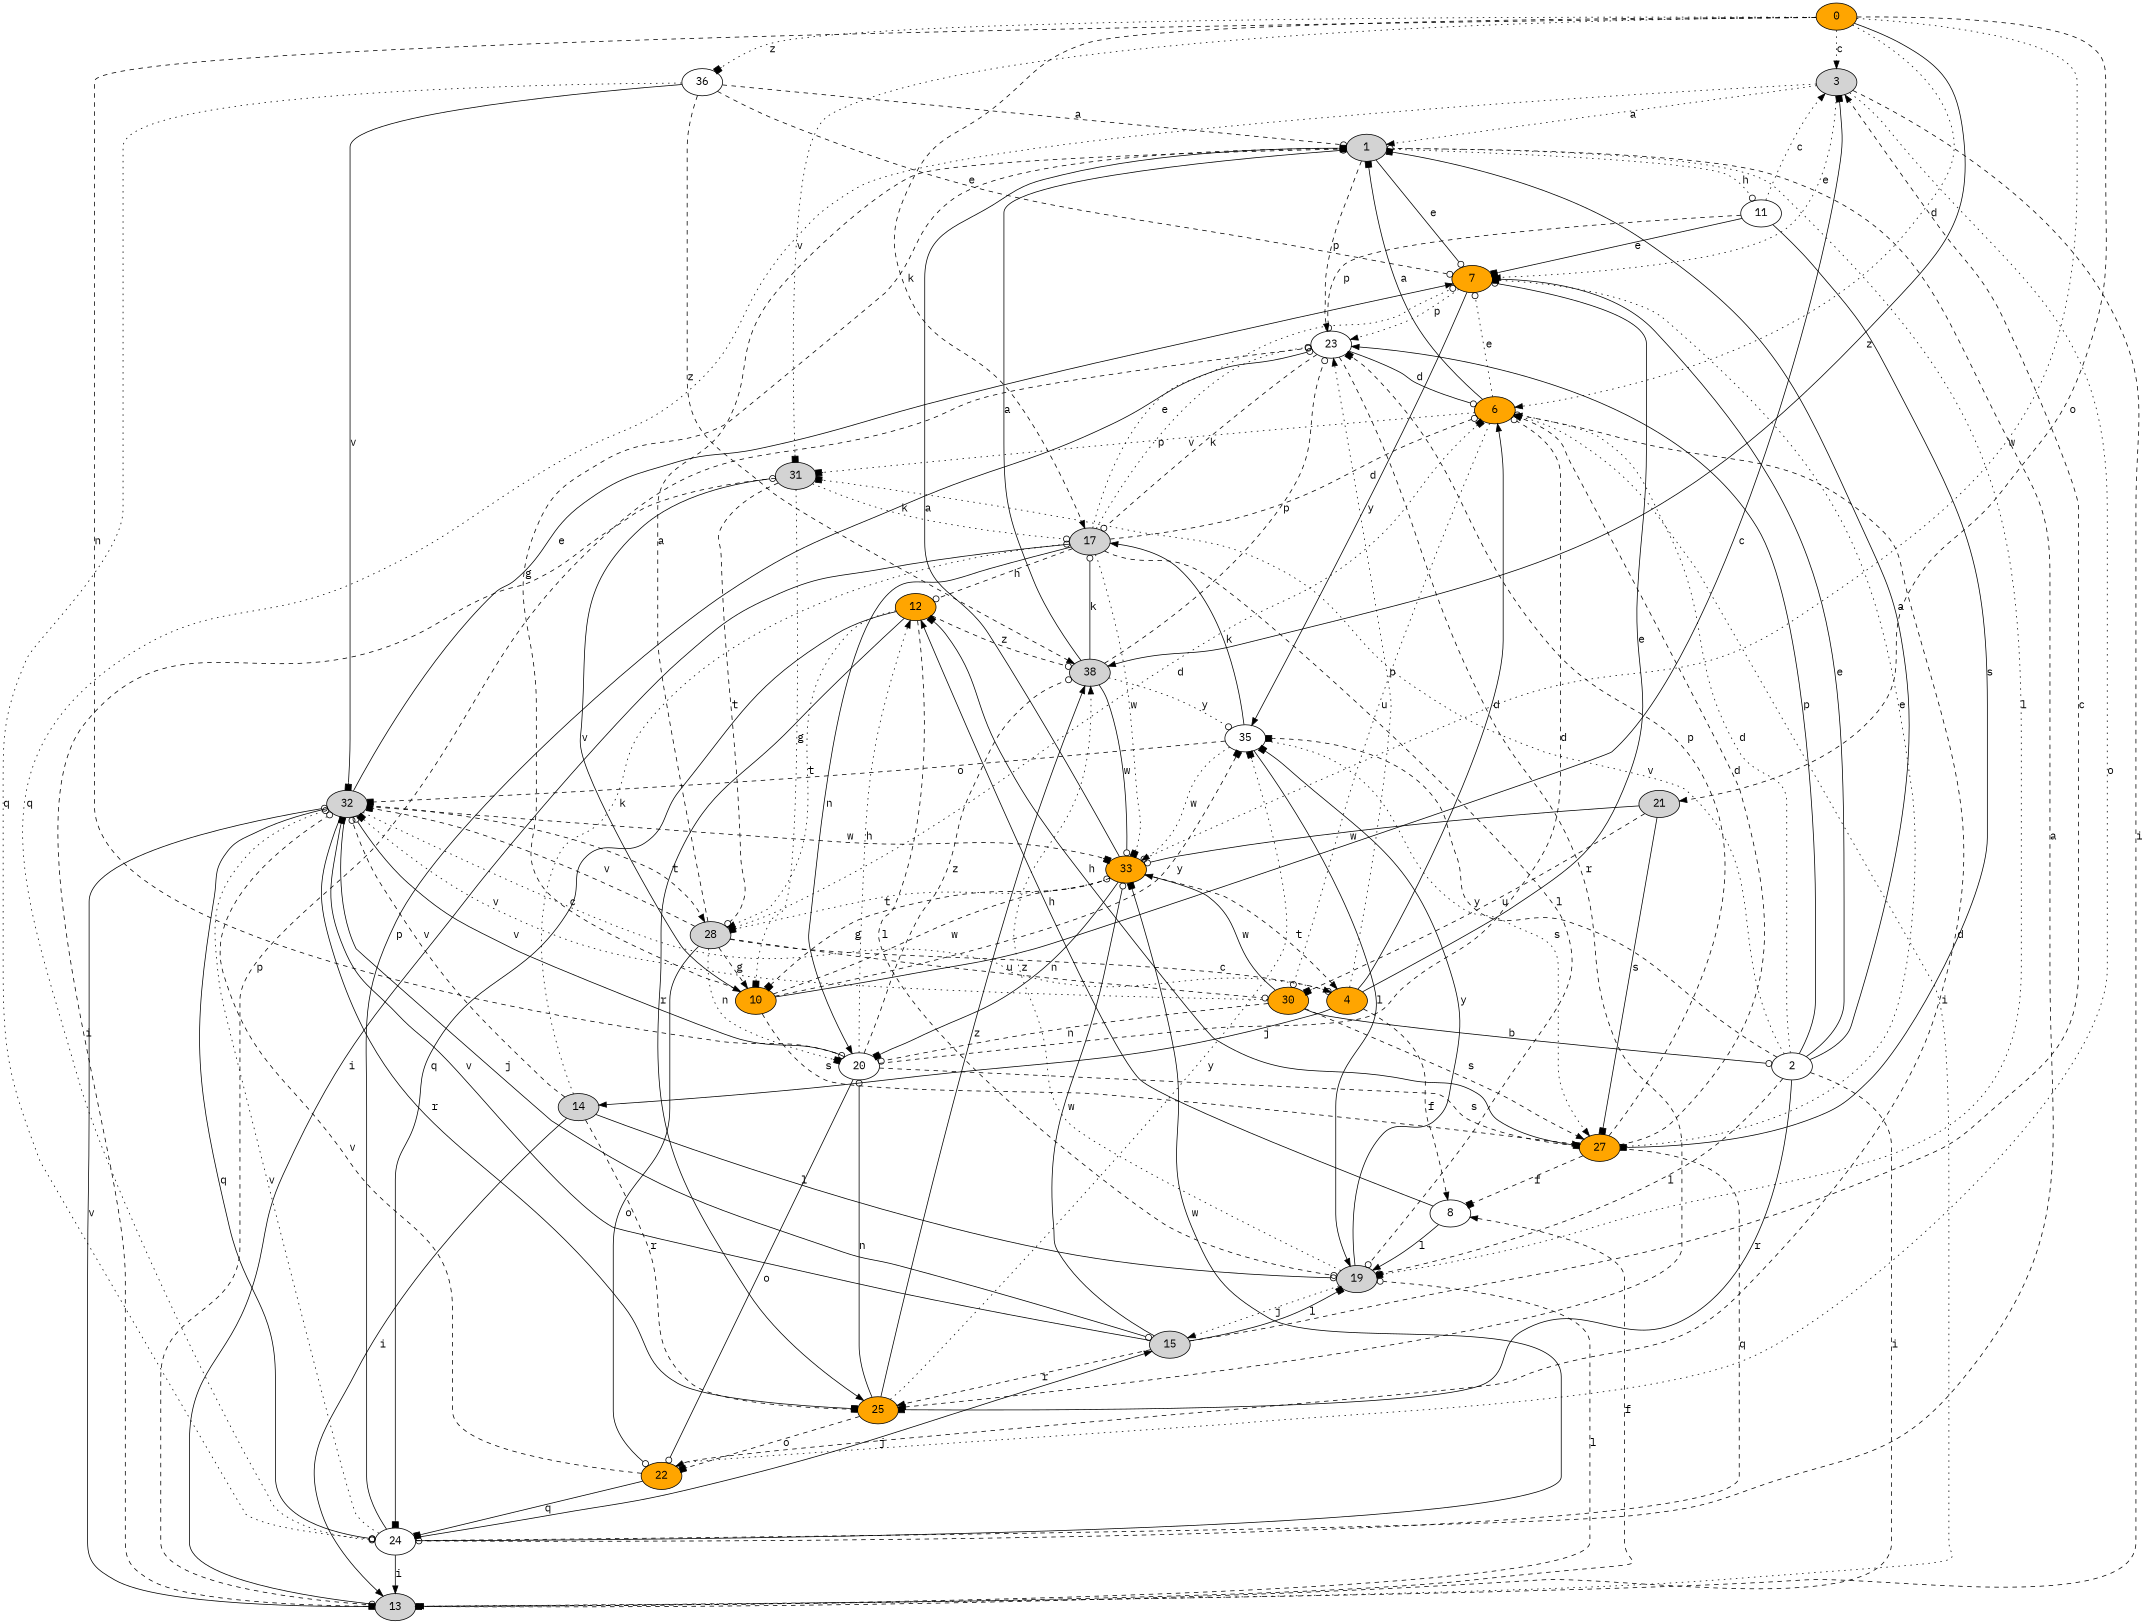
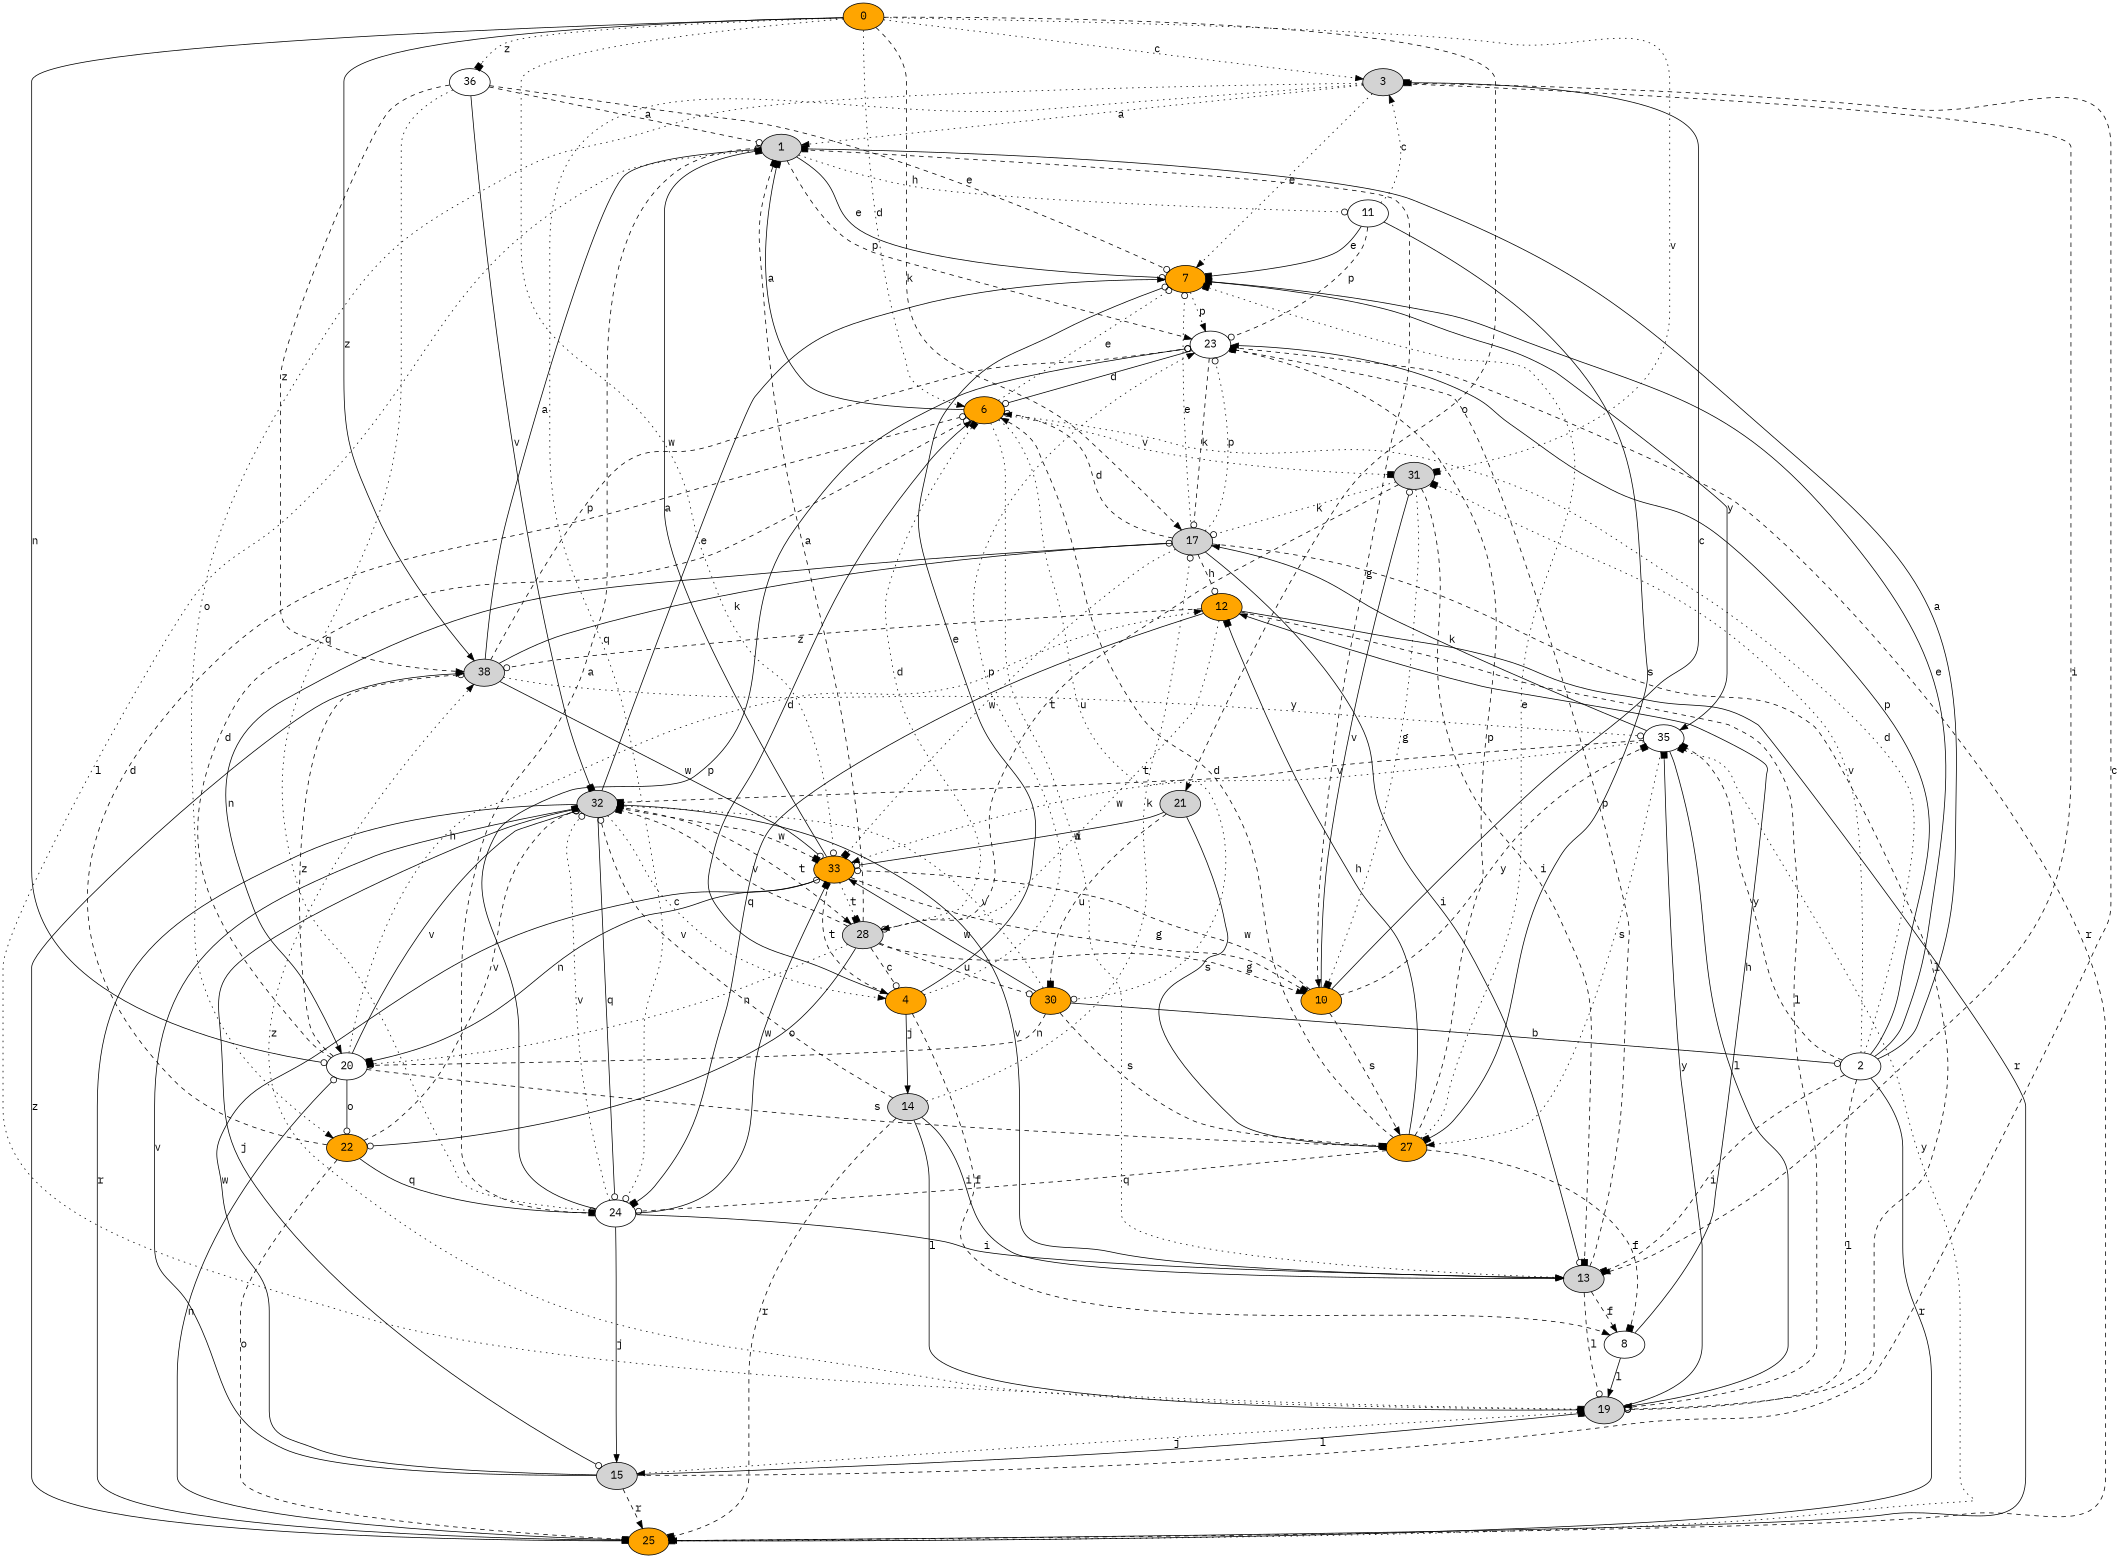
  strict digraph {
    fontname="IBM Plex Mono"
    node [fillcolor=lightgrey fontname="IBM Plex Mono" style=filled]
    edge [arrowhead=odot fontname="IBM Plex Mono" style=dashed]
    0 [fillcolor=orange]
    3
    6 [fillcolor=orange]
    17
    20 [fillcolor=white]
    21
    31
    33 [fillcolor=orange]
    36 [fillcolor=white]
    38
    1
    7 [fillcolor=orange]
    13
    22 [fillcolor=orange]
    24 [fillcolor=white]
    30 [fillcolor=orange]
    19
    23 [fillcolor=white]
    12 [fillcolor=orange]
    27 [fillcolor=orange]
    32
    10 [fillcolor=orange]
    28
    4 [fillcolor=orange]
    35 [fillcolor=white]
    11 [fillcolor=white]
    15
    25 [fillcolor=orange]
    2 [fillcolor=white]
    8 [fillcolor=white]
    14
    0 -> 3 [arrowhead=normal label=c style=dotted]
    0 -> 6 [arrowhead=normal label=d style=dotted]
    0 -> 17 [arrowhead=normal label=k]
-   0 -> 20 [label=n]
+   0 -> 20 [label=n style=solid]
    0 -> 21 [arrowhead=normal label=o]
    0 -> 31 [arrowhead=box label=v style=dotted]
    0 -> 33 [label=w style=dotted]
    0 -> 36 [arrowhead=box label=z style=dotted]
    0 -> 38 [arrowhead=normal label=z style=solid]
    3 -> 1 [arrowhead=normal label=a style=dotted]
    3 -> 7 [arrowhead=normal label=e style=dotted]
    3 -> 13 [arrowhead=normal label=i]
    3 -> 22 [arrowhead=normal label=o style=dotted]
    3 -> 24 [label=q style=dotted]
    6 -> 31 [arrowhead=box label=v style=dotted]
    6 -> 1 [arrowhead=box label=a style=solid]
    6 -> 7 [label=e style=dotted]
    6 -> 13 [arrowhead=normal label=i style=dotted]
    6 -> 30 [label=u style=dotted]
    17 -> 6 [label=d]
    17 -> 20 [arrowhead=normal label=n style=solid]
    17 -> 33 [arrowhead=box label=w style=dotted]
    17 -> 7 [label=e style=dotted]
    17 -> 13 [label=i style=solid]
    17 -> 19 [label=l]
    17 -> 23 [label=p style=dotted]
    17 -> 12 [label=h]
    20 -> 6 [label=d]
    20 -> 38 [label=z]
    20 -> 22 [label=o style=solid]
    20 -> 12 [arrowhead=normal label=h style=dotted]
    20 -> 27 [arrowhead=box label=s]
    20 -> 32 [label=v style=solid]
    21 -> 33 [label=w style=solid]
    21 -> 30 [arrowhead=box label=u]
    21 -> 27 [arrowhead=box label=s style=solid]
    31 -> 17 [label=k style=dotted]
    31 -> 13 [arrowhead=box label=i]
    31 -> 10 [arrowhead=box label=g style=dotted]
    31 -> 28 [label=t]
    33 -> 20 [arrowhead=box label=n style=solid]
    33 -> 1 [arrowhead=box label=a style=solid]
    33 -> 10 [arrowhead=box label=g]
    33 -> 28 [arrowhead=box label=t style=dotted]
    33 -> 4 [arrowhead=normal label=t]
    36 -> 38 [arrowhead=normal label=z]
    36 -> 1 [label=a]
    36 -> 7 [label=e]
    36 -> 24 [label=q style=dotted]
    36 -> 32 [arrowhead=box label=v style=solid]
    38 -> 17 [label=k style=solid]
    38 -> 33 [label=w style=solid]
    38 -> 1 [label=a style=solid]
    38 -> 23 [label=p]
    38 -> 35 [label=y style=dotted]
    1 -> 7 [label=e style=solid]
    1 -> 19 [arrowhead=box label=l style=dotted]
    1 -> 23 [arrowhead=normal label=p]
    1 -> 10 [arrowhead=normal label=g]
    1 -> 11 [label=h style=dotted]
    7 -> 23 [arrowhead=normal label=p style=dotted]
    7 -> 35 [arrowhead=normal label=y style=solid]
    13 -> 19 [label=l]
    13 -> 23 [label=p]
    13 -> 32 [label=v style=solid]
    13 -> 8 [arrowhead=normal label=f]
    22 -> 6 [label=d]
    22 -> 24 [arrowhead=box label=q style=solid]
    22 -> 32 [label=v]
    24 -> 33 [arrowhead=box label=w style=solid]
    24 -> 1 [label=a]
    24 -> 13 [arrowhead=normal label=i style=solid]
    24 -> 23 [label=p style=solid]
    24 -> 32 [label=v style=dotted]
    24 -> 15 [arrowhead=normal label=j style=solid]
    30 -> 20 [label=n]
    30 -> 33 [arrowhead=normal label=w style=solid]
    30 -> 27 [arrowhead=normal label=s]
    30 -> 32 [arrowhead=box label=v style=dotted]
    30 -> 2 [label=b style=solid]
    19 -> 38 [arrowhead=normal label=z style=dotted]
    19 -> 35 [arrowhead=box label=y style=solid]
    19 -> 15 [arrowhead=normal label=j style=dotted]
    23 -> 6 [label=d style=solid]
    23 -> 17 [label=k]
    23 -> 25 [arrowhead=normal label=r]
    12 -> 38 [label=z]
    12 -> 24 [arrowhead=box label=q style=solid]
    12 -> 19 [label=l]
    12 -> 28 [arrowhead=normal label=t style=dotted]
    12 -> 25 [arrowhead=normal label=r style=solid]
    27 -> 6 [arrowhead=normal label=d]
    27 -> 7 [arrowhead=box label=e style=dotted]
    27 -> 24 [label=q]
    27 -> 23 [arrowhead=box label=p]
    27 -> 12 [arrowhead=box label=h style=solid]
    27 -> 8 [arrowhead=box label=f]
    32 -> 33 [arrowhead=box label=w]
    32 -> 7 [arrowhead=normal label=e style=solid]
    32 -> 24 [label=q style=solid]
    32 -> 28 [arrowhead=normal label=t]
    32 -> 4 [arrowhead=normal label=c style=dotted]
    32 -> 15 [label=j style=solid]
    32 -> 25 [arrowhead=box label=r style=solid]
    10 -> 3 [arrowhead=box label=c style=solid]
    10 -> 31 [label=v style=solid]
    10 -> 33 [label=w]
    10 -> 27 [arrowhead=normal label=s]
    10 -> 35 [arrowhead=box label=y]
    28 -> 6 [arrowhead=box label=d style=dotted]
    28 -> 20 [arrowhead=box label=n style=dotted]
    28 -> 1 [arrowhead=box label=a]
    28 -> 22 [label=o style=solid]
    28 -> 30 [label=u]
    28 -> 32 [arrowhead=box label=v]
    28 -> 10 [arrowhead=normal label=g]
    28 -> 4 [label=c]
    4 -> 6 [arrowhead=normal label=d style=solid]
    4 -> 7 [label=e style=solid]
    4 -> 23 [arrowhead=normal label=p style=dotted]
    4 -> 8 [arrowhead=normal label=f]
    4 -> 14 [arrowhead=normal label=j style=solid]
    35 -> 17 [arrowhead=normal label=k style=solid]
    35 -> 33 [arrowhead=normal label=w style=dotted]
    35 -> 19 [arrowhead=normal label=l style=solid]
    35 -> 27 [arrowhead=normal label=s style=dotted]
-   35 -> 32 [arrowhead=box label=o]
+   35 -> 32 [arrowhead=box label=v]
    11 -> 3 [arrowhead=normal label=c style=dotted]
    11 -> 7 [arrowhead=box label=e style=solid]
    11 -> 23 [label=p]
    11 -> 27 [arrowhead=box label=s style=solid]
    15 -> 3 [arrowhead=normal label=c]
    15 -> 33 [label=w style=solid]
    15 -> 19 [arrowhead=box label=l style=solid]
    15 -> 32 [arrowhead=box label=v style=solid]
    15 -> 25 [arrowhead=normal label=r]
    25 -> 20 [label=n style=solid]
    25 -> 38 [arrowhead=normal label=z style=solid]
-   25 -> 22 [arrowhead=box label=o]
+   22 -> 25 [arrowhead=box label=o]
    25 -> 35 [arrowhead=box label=y style=dotted]
    2 -> 6 [arrowhead=normal label=d style=dotted]
    2 -> 31 [arrowhead=box label=v style=dotted]
    2 -> 1 [arrowhead=box label=a style=solid]
    2 -> 7 [arrowhead=box label=e style=solid]
    2 -> 13 [arrowhead=box label=i]
    2 -> 19 [label=l]
    2 -> 23 [arrowhead=normal label=p style=solid]
    2 -> 35 [arrowhead=box label=y]
    2 -> 25 [arrowhead=box label=r style=solid]
    8 -> 19 [arrowhead=normal label=l style=solid]
    8 -> 12 [arrowhead=normal label=h style=solid]
    14 -> 17 [label=k style=dotted]
    14 -> 13 [arrowhead=normal label=i style=solid]
    14 -> 19 [label=l style=solid]
    14 -> 32 [label=v]
    14 -> 25 [arrowhead=box label=r]
  }
